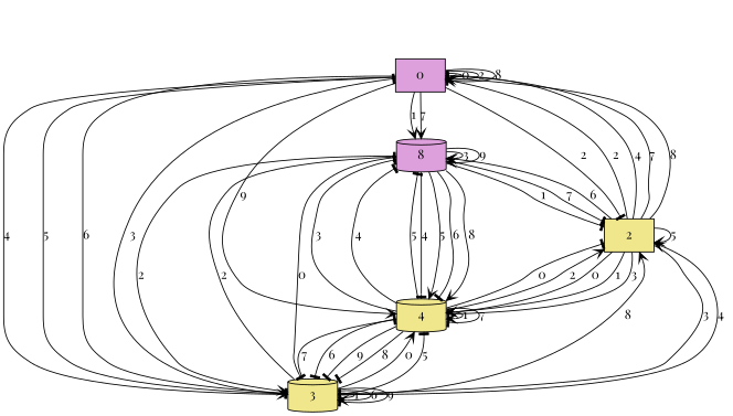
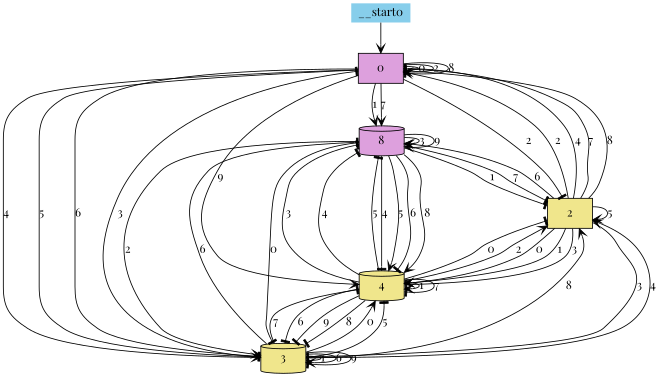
  digraph {
    fontname="Playfair Display"
    node [fillcolor=khaki fontname="Playfair Display" shape=cylinder style=filled]
    edge [arrowhead=tee fontname="Playfair Display"]
    n1 [fillcolor=plum label=0 shape=box]
    n2 [fillcolor=plum label=8]
    n3 [label=2 shape=box]
    n4 [label=3]
    n5 [label=4]
+   __start0 [fillcolor=skyblue height=0 shape=none width=0]
    n1 -> n1 [label=0]
    n1 -> n1 [arrowhead=vee label=2]
    n1 -> n1 [label=8]
    n1 -> n2 [arrowhead=vee label=1]
    n1 -> n2 [arrowhead=vee label=7]
    n1 -> n3 [label=2]
    n1 -> n4 [arrowhead=vee label=4]
    n1 -> n4 [label=5]
    n1 -> n4 [label=6]
    n1 -> n5 [arrowhead=vee label=9]
    n2 -> n2 [arrowhead=vee label=3]
    n2 -> n2 [arrowhead=vee label=9]
    n2 -> n3 [label=1]
    n2 -> n3 [label=7]
    n2 -> n4 [label=0]
    n2 -> n4 [arrowhead=vee label=2]
    n2 -> n5 [label=4]
    n2 -> n5 [arrowhead=vee label=5]
    n2 -> n5 [label=6]
    n2 -> n5 [arrowhead=vee label=8]
    n3 -> n1 [arrowhead=vee label=2]
    n3 -> n1 [label=4]
    n3 -> n1 [label=7]
    n3 -> n1 [label=8]
    n3 -> n2 [arrowhead=vee label=6]
    n3 -> n3 [arrowhead=vee label=5]
    n3 -> n4 [label=3]
    n3 -> n5 [arrowhead=vee label=0]
    n3 -> n5 [arrowhead=vee label=1]
    n3 -> n5 [label=3]
    n4 -> n1 [label=3]
-   n4 -> n2 [label=2]
+   n4 -> n2 [label=6]
    n4 -> n3 [arrowhead=vee label=4]
    n4 -> n3 [arrowhead=vee label=8]
    n4 -> n4 [label=1]
    n4 -> n4 [arrowhead=vee label=6]
    n4 -> n4 [label=9]
    n4 -> n5 [arrowhead=vee label=0]
    n4 -> n5 [label=5]
    n4 -> n5 [label=7]
    n5 -> n2 [label=3]
    n5 -> n2 [label=4]
    n5 -> n2 [label=5]
    n5 -> n3 [label=0]
    n5 -> n3 [arrowhead=vee label=2]
    n5 -> n4 [label=6]
    n5 -> n4 [label=8]
    n5 -> n4 [label=9]
    n5 -> n5 [arrowhead=vee label=1]
    n5 -> n5 [label=7]
+   __start0 -> n1 [arrowhead=vee]
  }
